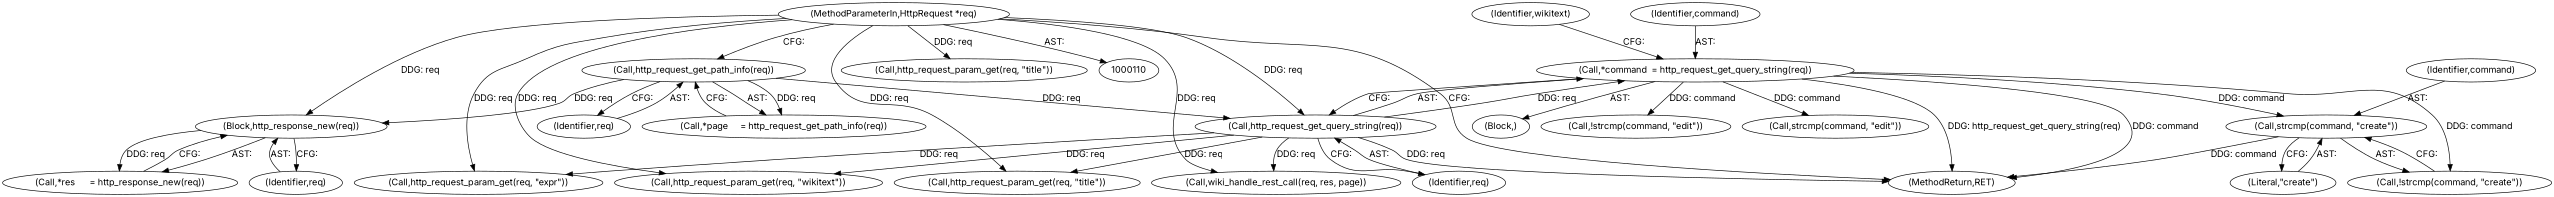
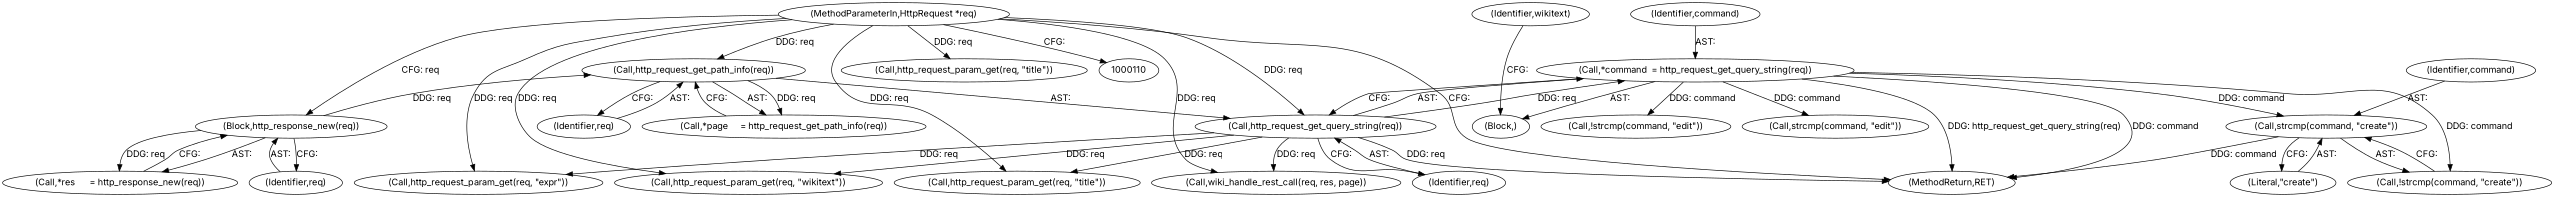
  digraph {
    fontname=Inter
    node [fontname=Inter]
    edge [fontname=Inter]
    n1 [label="(Call,strcmp(command, \"create\"))"]
    n2 [label="(Literal,\"create\")"]
    n3 [label="(Call,!strcmp(command, \"create\"))"]
    n4 [label="(MethodReturn,RET)"]
    n5 [label="(Call,*command  = http_request_get_query_string(req))"]
    n6 [label="(Call,http_request_get_query_string(req))"]
    n7 [label="(Call,!strcmp(command, \"edit\"))"]
    n8 [label="(Call,strcmp(command, \"edit\"))"]
    n9 [label="(Block,)"]
    n10 [label="(Call,wiki_handle_rest_call(req, res, page))"]
    n11 [label="(Call,http_request_param_get(req, \"title\"))"]
    n12 [label="(Identifier,req)"]
    n13 [label="(Call,http_request_param_get(req, \"expr\"))"]
    n14 [label="(Call,http_request_param_get(req, \"wikitext\"))"]
    n15 [label="(Call,http_request_get_path_info(req))"]
    n16 [label="(Identifier,req)"]
    n17 [label="(Call,*page     = http_request_get_path_info(req))"]
    n18 [label="(Block,http_response_new(req))"]
    n19 [label="(Identifier,req)"]
    n20 [label="(Call,*res      = http_response_new(req))"]
    n21 [label="(MethodParameterIn,HttpRequest *req)"]
    n22 [label="(Call,http_request_param_get(req, \"title\"))"]
    1000110
    n24 [label="(Identifier,command)"]
    n25 [label="(Identifier,wikitext)"]
    n26 [label="(Identifier,command)"]
    n1 -> n2 [label="CFG: "]
    n1 -> n3 [label="AST: "]
    n1 -> n4 [label="DDG: command"]
    n2 -> n1 [label="AST: "]
    n3 -> n1 [label="CFG: "]
    n5 -> n1 [label="DDG: command"]
    n5 -> n3 [label="DDG: command"]
    n5 -> n4 [label="DDG: http_request_get_query_string(req)"]
    n5 -> n4 [label="DDG: command"]
    n5 -> n6 [label="CFG: "]
    n5 -> n7 [label="DDG: command"]
    n5 -> n8 [label="DDG: command"]
    n5 -> n9 [label="AST: "]
    n6 -> n4 [label="DDG: req"]
    n6 -> n5 [label="AST: "]
    n6 -> n5 [label="DDG: req"]
    n6 -> n10 [label="DDG: req"]
    n6 -> n11 [label="DDG: req"]
    n6 -> n12 [label="CFG: "]
    n6 -> n13 [label="DDG: req"]
    n6 -> n14 [label="DDG: req"]
    n12 -> n6 [label="AST: "]
-   n15 -> n6 [label="DDG: req"]
+   n15 -> n6 [label="AST: "]
    n15 -> n16 [label="CFG: "]
    n15 -> n17 [label="AST: "]
    n15 -> n17 [label="DDG: req"]
    n16 -> n15 [label="AST: "]
    n17 -> n15 [label="CFG: "]
-   n15 -> n18 [label="DDG: req"]
+   n18 -> n15 [label="DDG: req"]
    n18 -> n19 [label="CFG: "]
    n18 -> n20 [label="AST: "]
    n18 -> n20 [label="DDG: req"]
    n19 -> n18 [label="AST: "]
    n20 -> n18 [label="CFG: "]
    n21 -> n4 [label="CFG: "]
    n21 -> n6 [label="DDG: req"]
    n21 -> n10 [label="DDG: req"]
    n21 -> n11 [label="DDG: req"]
    n21 -> n13 [label="DDG: req"]
    n21 -> n14 [label="DDG: req"]
-   n21 -> n15 [label="CFG: "]
-   n21 -> n18 [label="DDG: req"]
+   n21 -> n15 [label="DDG: req"]
+   n21 -> n18 [label="CFG: req"]
    n21 -> n22 [label="DDG: req"]
-   n21 -> 1000110 [label="AST: "]
+   n21 -> 1000110 [label="CFG: "]
    n24 -> n5 [label="AST: "]
-   n25 -> n5 [label="CFG: "]
+   n25 -> n9 [label="CFG: "]
    n26 -> n1 [label="AST: "]
  }
